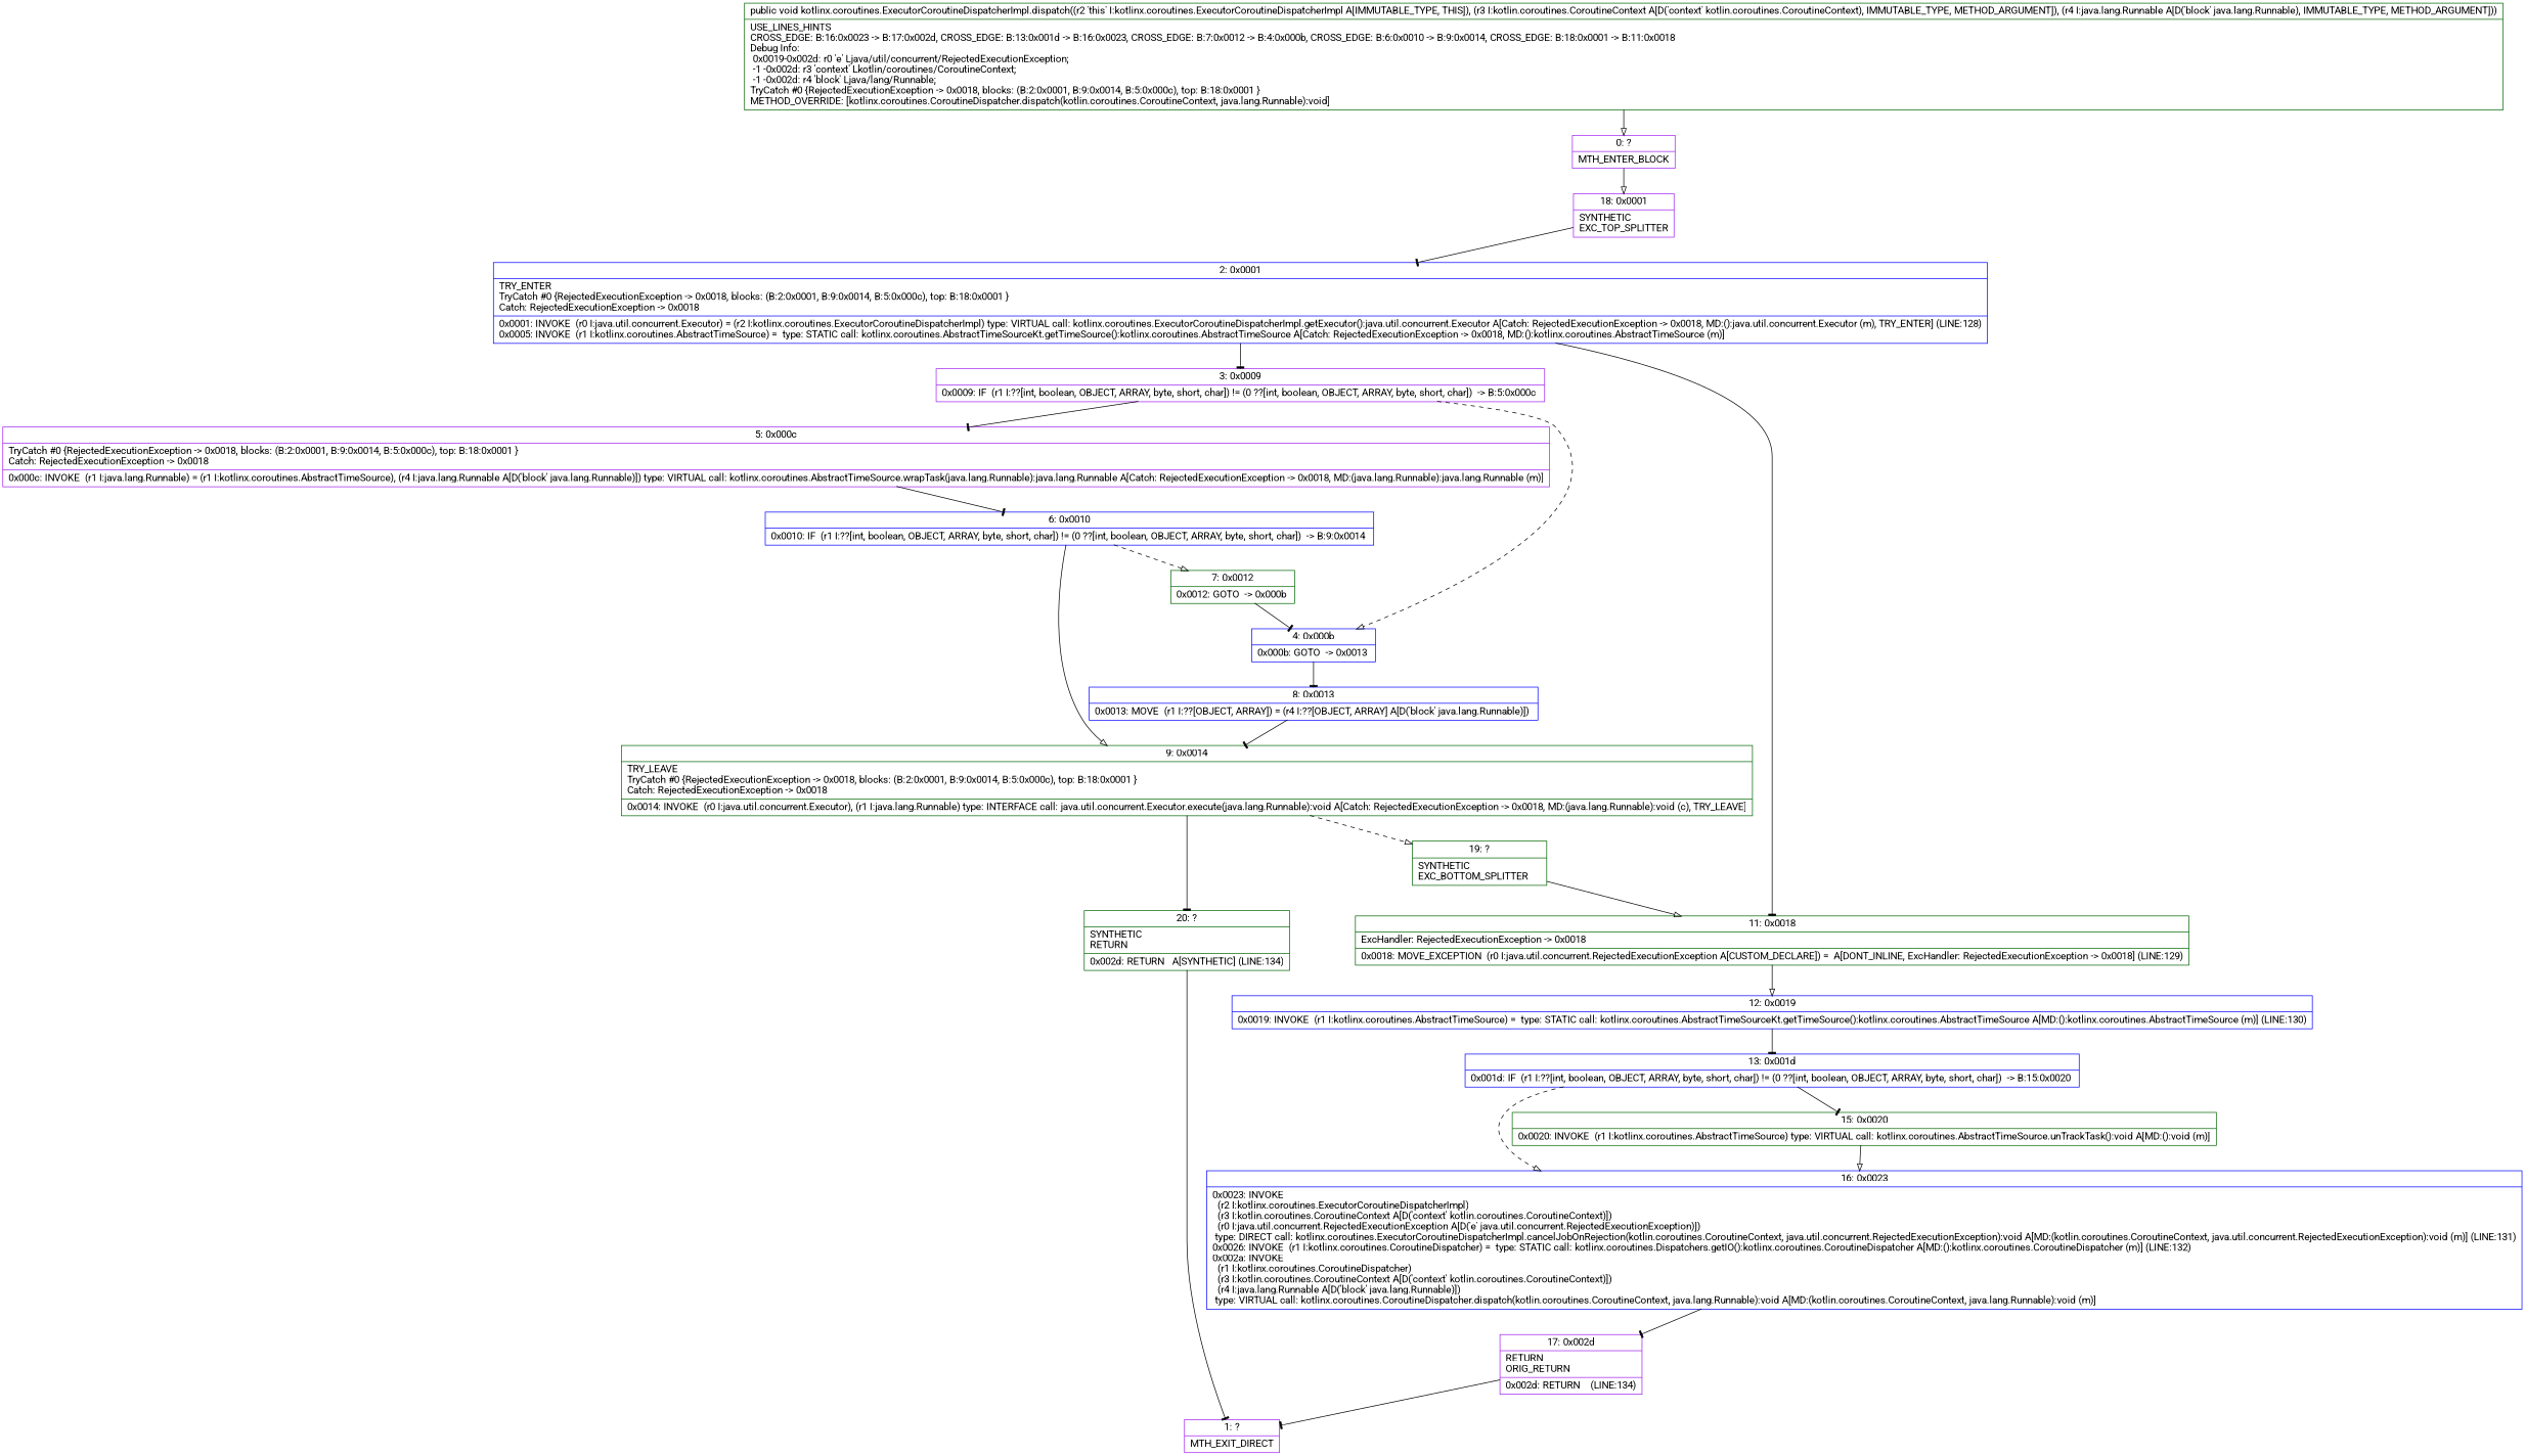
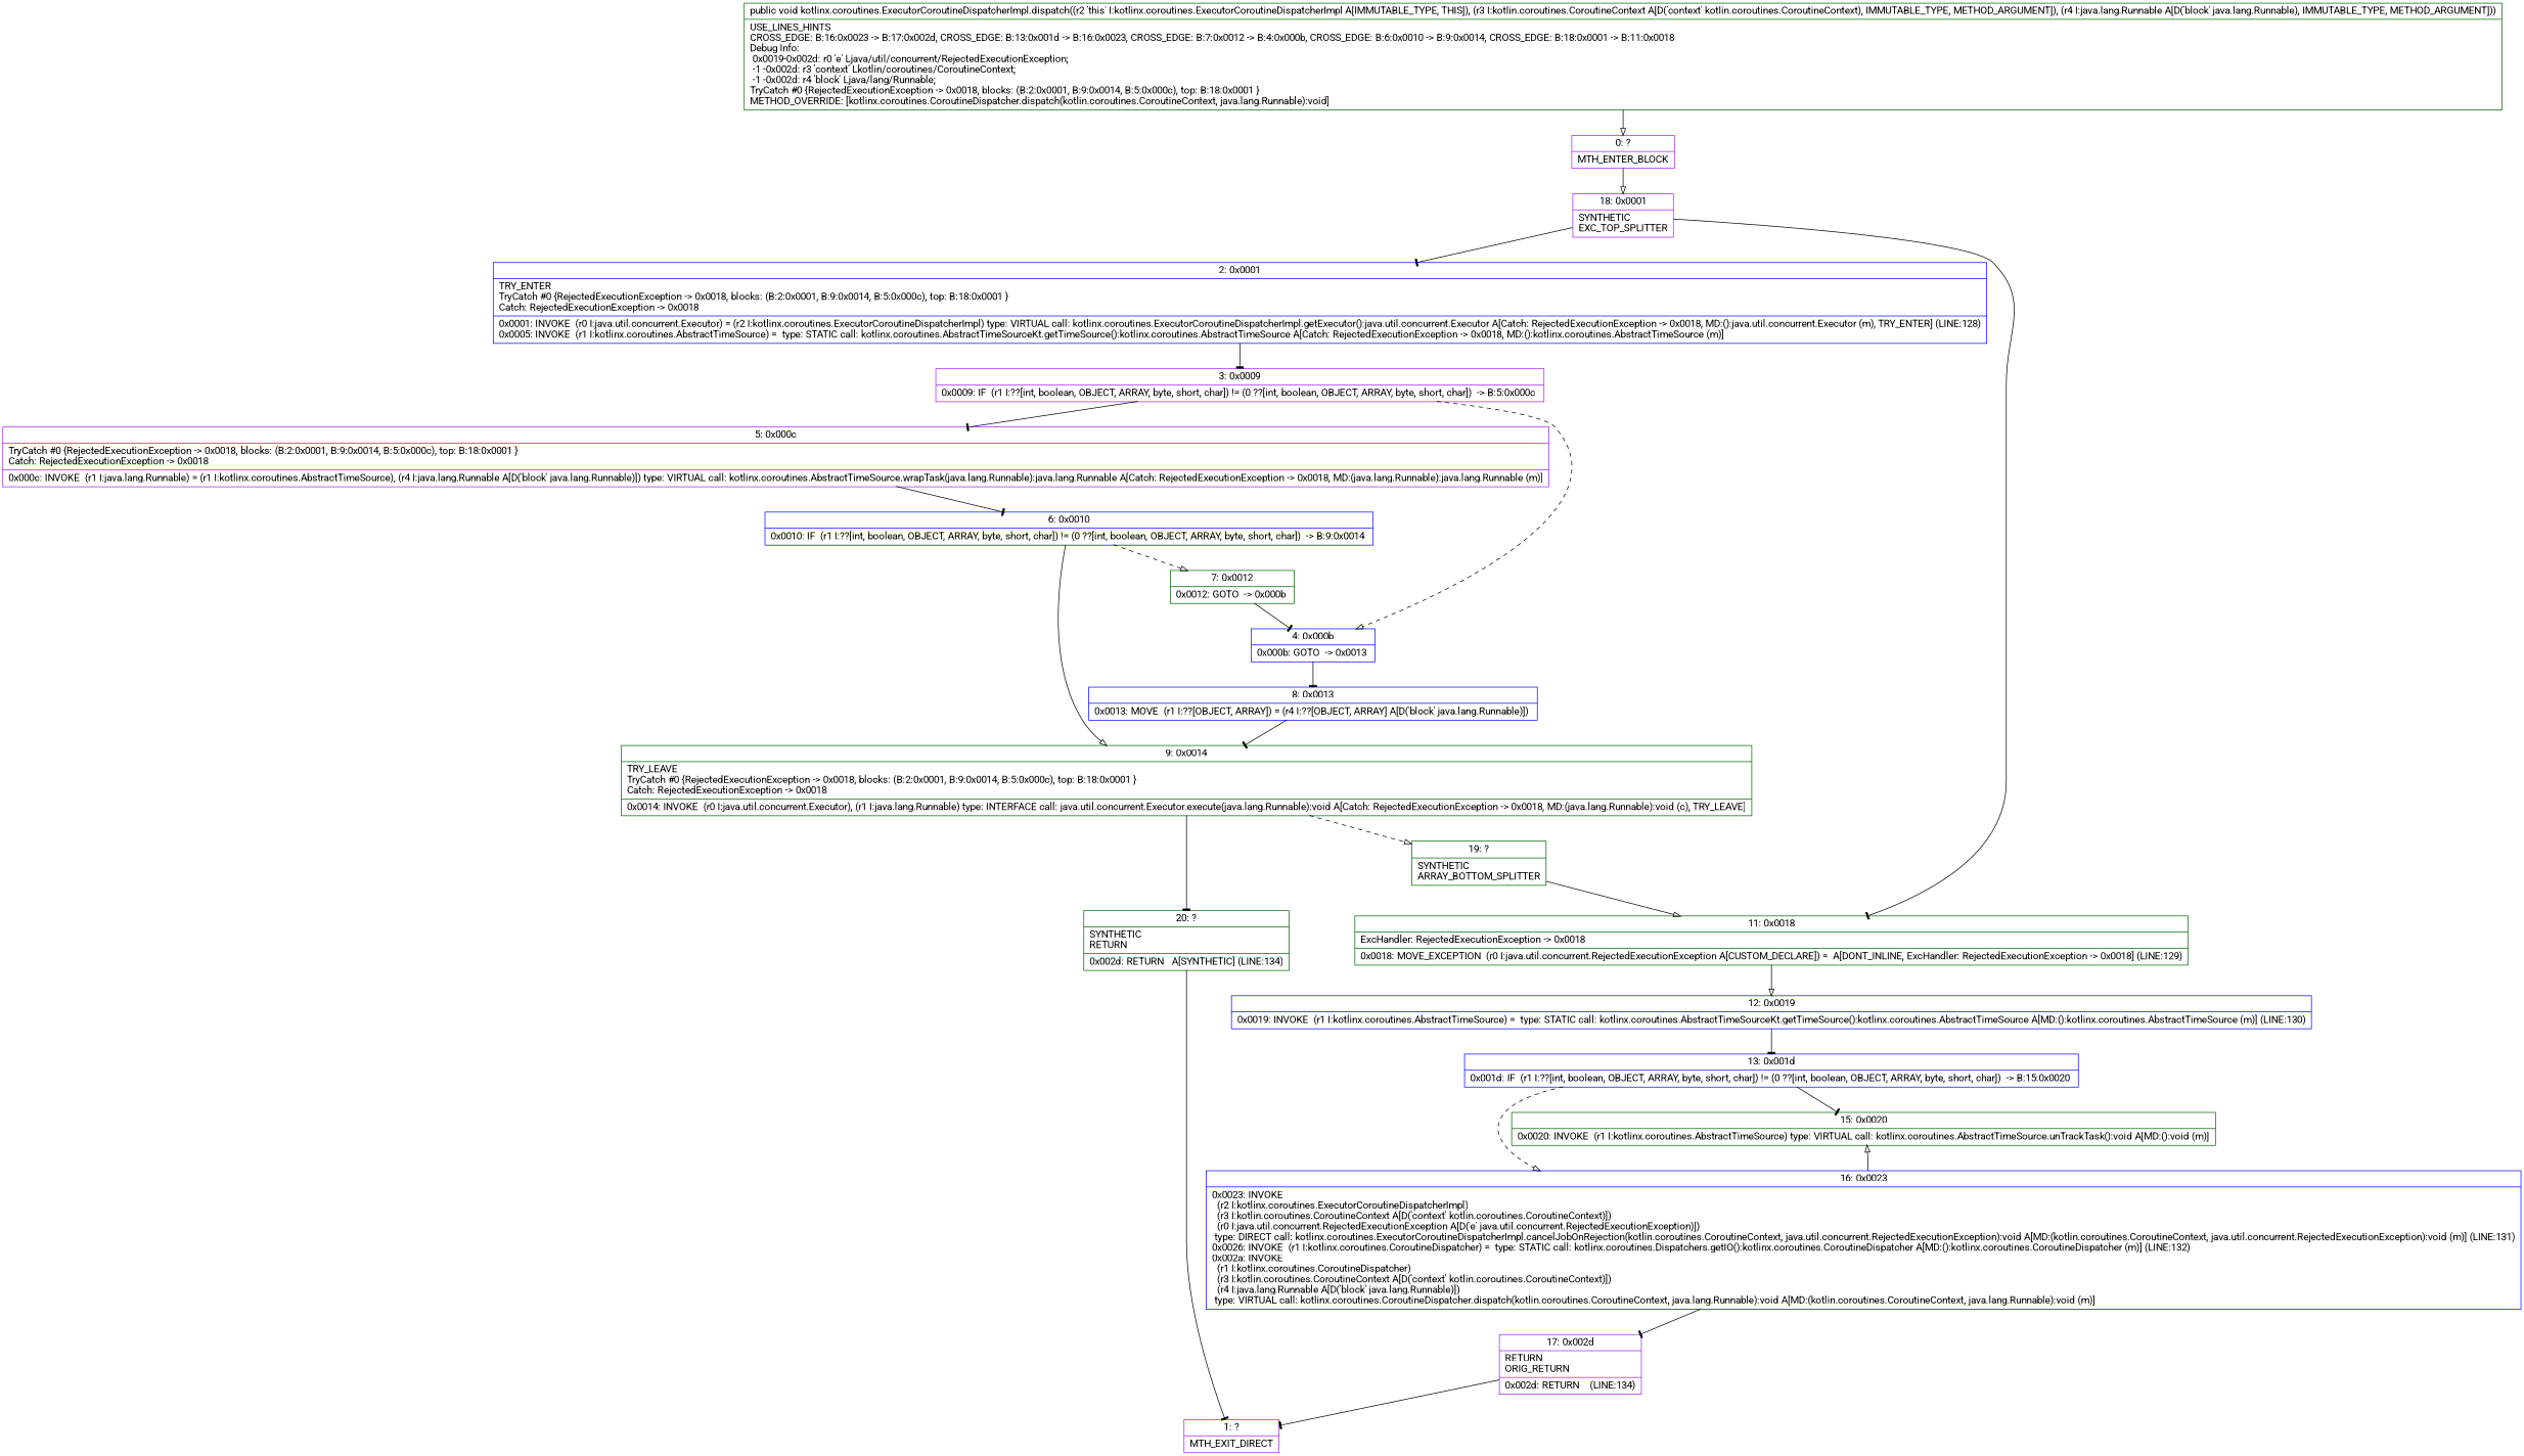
  digraph {
    fontname=Roboto
    node [color=blue fontname=Roboto shape=record]
    edge [arrowhead=tee fontname=Roboto]
    n1 [color=purple label="{0\:\ ?|MTH_ENTER_BLOCK\l}"]
    n2 [color=purple label="{18\:\ 0x0001|SYNTHETIC\lEXC_TOP_SPLITTER\l}"]
    n3 [label="{2\:\ 0x0001|TRY_ENTER\lTryCatch #0 \{RejectedExecutionException \-\> 0x0018, blocks: (B:2:0x0001, B:9:0x0014, B:5:0x000c), top: B:18:0x0001 \}\lCatch: RejectedExecutionException \-\> 0x0018\l|0x0001: INVOKE  (r0 I:java.util.concurrent.Executor) = (r2 I:kotlinx.coroutines.ExecutorCoroutineDispatcherImpl) type: VIRTUAL call: kotlinx.coroutines.ExecutorCoroutineDispatcherImpl.getExecutor():java.util.concurrent.Executor A[Catch: RejectedExecutionException \-\> 0x0018, MD:():java.util.concurrent.Executor (m), TRY_ENTER] (LINE:128)\l0x0005: INVOKE  (r1 I:kotlinx.coroutines.AbstractTimeSource) =  type: STATIC call: kotlinx.coroutines.AbstractTimeSourceKt.getTimeSource():kotlinx.coroutines.AbstractTimeSource A[Catch: RejectedExecutionException \-\> 0x0018, MD:():kotlinx.coroutines.AbstractTimeSource (m)]\l}"]
    n4 [color=darkgreen label="{11\:\ 0x0018|ExcHandler: RejectedExecutionException \-\> 0x0018\l|0x0018: MOVE_EXCEPTION  (r0 I:java.util.concurrent.RejectedExecutionException A[CUSTOM_DECLARE]) =  A[DONT_INLINE, ExcHandler: RejectedExecutionException \-\> 0x0018] (LINE:129)\l}"]
    n5 [color=purple label="{3\:\ 0x0009|0x0009: IF  (r1 I:??[int, boolean, OBJECT, ARRAY, byte, short, char]) != (0 ??[int, boolean, OBJECT, ARRAY, byte, short, char])  \-\> B:5:0x000c \l}"]
    n6 [label="{12\:\ 0x0019|0x0019: INVOKE  (r1 I:kotlinx.coroutines.AbstractTimeSource) =  type: STATIC call: kotlinx.coroutines.AbstractTimeSourceKt.getTimeSource():kotlinx.coroutines.AbstractTimeSource A[MD:():kotlinx.coroutines.AbstractTimeSource (m)] (LINE:130)\l}"]
    n7 [label="{4\:\ 0x000b|0x000b: GOTO  \-\> 0x0013 \l}"]
    n8 [color=purple label="{5\:\ 0x000c|TryCatch #0 \{RejectedExecutionException \-\> 0x0018, blocks: (B:2:0x0001, B:9:0x0014, B:5:0x000c), top: B:18:0x0001 \}\lCatch: RejectedExecutionException \-\> 0x0018\l|0x000c: INVOKE  (r1 I:java.lang.Runnable) = (r1 I:kotlinx.coroutines.AbstractTimeSource), (r4 I:java.lang.Runnable A[D('block' java.lang.Runnable)]) type: VIRTUAL call: kotlinx.coroutines.AbstractTimeSource.wrapTask(java.lang.Runnable):java.lang.Runnable A[Catch: RejectedExecutionException \-\> 0x0018, MD:(java.lang.Runnable):java.lang.Runnable (m)]\l}"]
    n9 [label="{8\:\ 0x0013|0x0013: MOVE  (r1 I:??[OBJECT, ARRAY]) = (r4 I:??[OBJECT, ARRAY] A[D('block' java.lang.Runnable)]) \l}"]
    n10 [label="{6\:\ 0x0010|0x0010: IF  (r1 I:??[int, boolean, OBJECT, ARRAY, byte, short, char]) != (0 ??[int, boolean, OBJECT, ARRAY, byte, short, char])  \-\> B:9:0x0014 \l}"]
    n11 [color=darkgreen label="{9\:\ 0x0014|TRY_LEAVE\lTryCatch #0 \{RejectedExecutionException \-\> 0x0018, blocks: (B:2:0x0001, B:9:0x0014, B:5:0x000c), top: B:18:0x0001 \}\lCatch: RejectedExecutionException \-\> 0x0018\l|0x0014: INVOKE  (r0 I:java.util.concurrent.Executor), (r1 I:java.lang.Runnable) type: INTERFACE call: java.util.concurrent.Executor.execute(java.lang.Runnable):void A[Catch: RejectedExecutionException \-\> 0x0018, MD:(java.lang.Runnable):void (c), TRY_LEAVE]\l}"]
-   n12 [color=darkgreen label="{19\:\ ?|SYNTHETIC\lEXC_BOTTOM_SPLITTER\l}"]
+   n12 [color=darkgreen label="{19\:\ ?|SYNTHETIC\lARRAY_BOTTOM_SPLITTER\l}"]
    n13 [color=darkgreen label="{20\:\ ?|SYNTHETIC\lRETURN\l|0x002d: RETURN   A[SYNTHETIC] (LINE:134)\l}"]
    n14 [color=purple label="{1\:\ ?|MTH_EXIT_DIRECT\l}"]
    n15 [color=darkgreen label="{7\:\ 0x0012|0x0012: GOTO  \-\> 0x000b \l}"]
    n16 [label="{13\:\ 0x001d|0x001d: IF  (r1 I:??[int, boolean, OBJECT, ARRAY, byte, short, char]) != (0 ??[int, boolean, OBJECT, ARRAY, byte, short, char])  \-\> B:15:0x0020 \l}"]
    n17 [color=darkgreen label="{15\:\ 0x0020|0x0020: INVOKE  (r1 I:kotlinx.coroutines.AbstractTimeSource) type: VIRTUAL call: kotlinx.coroutines.AbstractTimeSource.unTrackTask():void A[MD:():void (m)]\l}"]
    n18 [label="{16\:\ 0x0023|0x0023: INVOKE  \l  (r2 I:kotlinx.coroutines.ExecutorCoroutineDispatcherImpl)\l  (r3 I:kotlin.coroutines.CoroutineContext A[D('context' kotlin.coroutines.CoroutineContext)])\l  (r0 I:java.util.concurrent.RejectedExecutionException A[D('e' java.util.concurrent.RejectedExecutionException)])\l type: DIRECT call: kotlinx.coroutines.ExecutorCoroutineDispatcherImpl.cancelJobOnRejection(kotlin.coroutines.CoroutineContext, java.util.concurrent.RejectedExecutionException):void A[MD:(kotlin.coroutines.CoroutineContext, java.util.concurrent.RejectedExecutionException):void (m)] (LINE:131)\l0x0026: INVOKE  (r1 I:kotlinx.coroutines.CoroutineDispatcher) =  type: STATIC call: kotlinx.coroutines.Dispatchers.getIO():kotlinx.coroutines.CoroutineDispatcher A[MD:():kotlinx.coroutines.CoroutineDispatcher (m)] (LINE:132)\l0x002a: INVOKE  \l  (r1 I:kotlinx.coroutines.CoroutineDispatcher)\l  (r3 I:kotlin.coroutines.CoroutineContext A[D('context' kotlin.coroutines.CoroutineContext)])\l  (r4 I:java.lang.Runnable A[D('block' java.lang.Runnable)])\l type: VIRTUAL call: kotlinx.coroutines.CoroutineDispatcher.dispatch(kotlin.coroutines.CoroutineContext, java.lang.Runnable):void A[MD:(kotlin.coroutines.CoroutineContext, java.lang.Runnable):void (m)]\l}"]
    n19 [color=purple label="{17\:\ 0x002d|RETURN\lORIG_RETURN\l|0x002d: RETURN    (LINE:134)\l}"]
    n20 [color=darkgreen label="{public void kotlinx.coroutines.ExecutorCoroutineDispatcherImpl.dispatch((r2 'this' I:kotlinx.coroutines.ExecutorCoroutineDispatcherImpl A[IMMUTABLE_TYPE, THIS]), (r3 I:kotlin.coroutines.CoroutineContext A[D('context' kotlin.coroutines.CoroutineContext), IMMUTABLE_TYPE, METHOD_ARGUMENT]), (r4 I:java.lang.Runnable A[D('block' java.lang.Runnable), IMMUTABLE_TYPE, METHOD_ARGUMENT]))  | USE_LINES_HINTS\lCROSS_EDGE: B:16:0x0023 \-\> B:17:0x002d, CROSS_EDGE: B:13:0x001d \-\> B:16:0x0023, CROSS_EDGE: B:7:0x0012 \-\> B:4:0x000b, CROSS_EDGE: B:6:0x0010 \-\> B:9:0x0014, CROSS_EDGE: B:18:0x0001 \-\> B:11:0x0018\lDebug Info:\l  0x0019\-0x002d: r0 'e' Ljava\/util\/concurrent\/RejectedExecutionException;\l  \-1 \-0x002d: r3 'context' Lkotlin\/coroutines\/CoroutineContext;\l  \-1 \-0x002d: r4 'block' Ljava\/lang\/Runnable;\lTryCatch #0 \{RejectedExecutionException \-\> 0x0018, blocks: (B:2:0x0001, B:9:0x0014, B:5:0x000c), top: B:18:0x0001 \}\lMETHOD_OVERRIDE: [kotlinx.coroutines.CoroutineDispatcher.dispatch(kotlin.coroutines.CoroutineContext, java.lang.Runnable):void]\l}"]
    n1 -> n2 [arrowhead=onormal]
    n2 -> n3
-   n3 -> n4
+   n2 -> n4
    n3 -> n5
    n4 -> n6 [arrowhead=onormal]
    n5 -> n7 [arrowhead=onormal style=dashed]
    n5 -> n8
    n6 -> n16
    n7 -> n9
    n8 -> n10
    n9 -> n11
    n10 -> n11 [arrowhead=onormal]
    n10 -> n15 [arrowhead=onormal style=dashed]
    n11 -> n12 [arrowhead=onormal style=dashed]
    n11 -> n13
    n12 -> n4 [arrowhead=onormal]
    n13 -> n14
    n15 -> n7
    n16 -> n17
    n16 -> n18 [arrowhead=onormal style=dashed]
-   n17 -> n18 [arrowhead=onormal]
+   n18 -> n17 [arrowhead=onormal]
    n18 -> n19
    n19 -> n14
    n20 -> n1 [arrowhead=onormal]
  }
